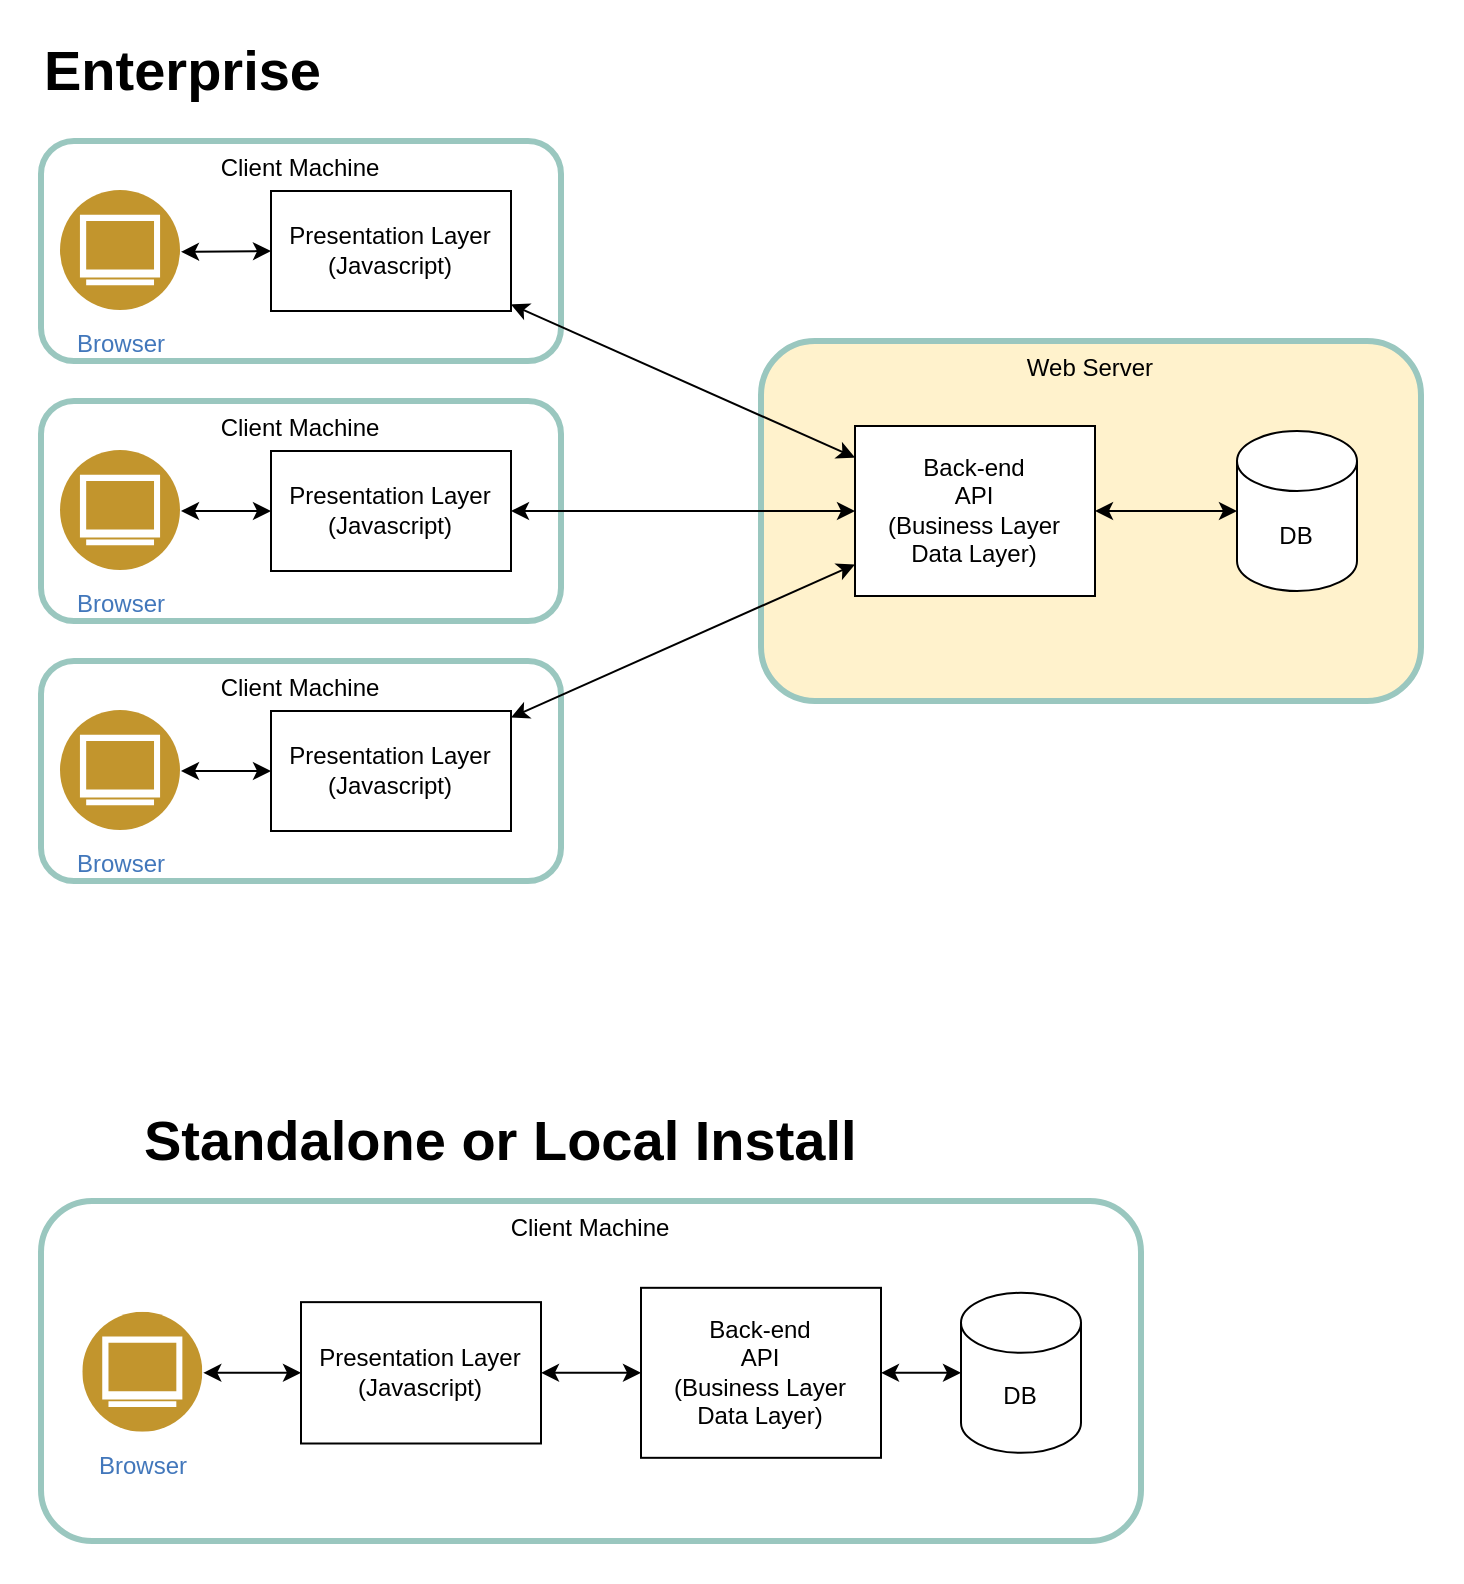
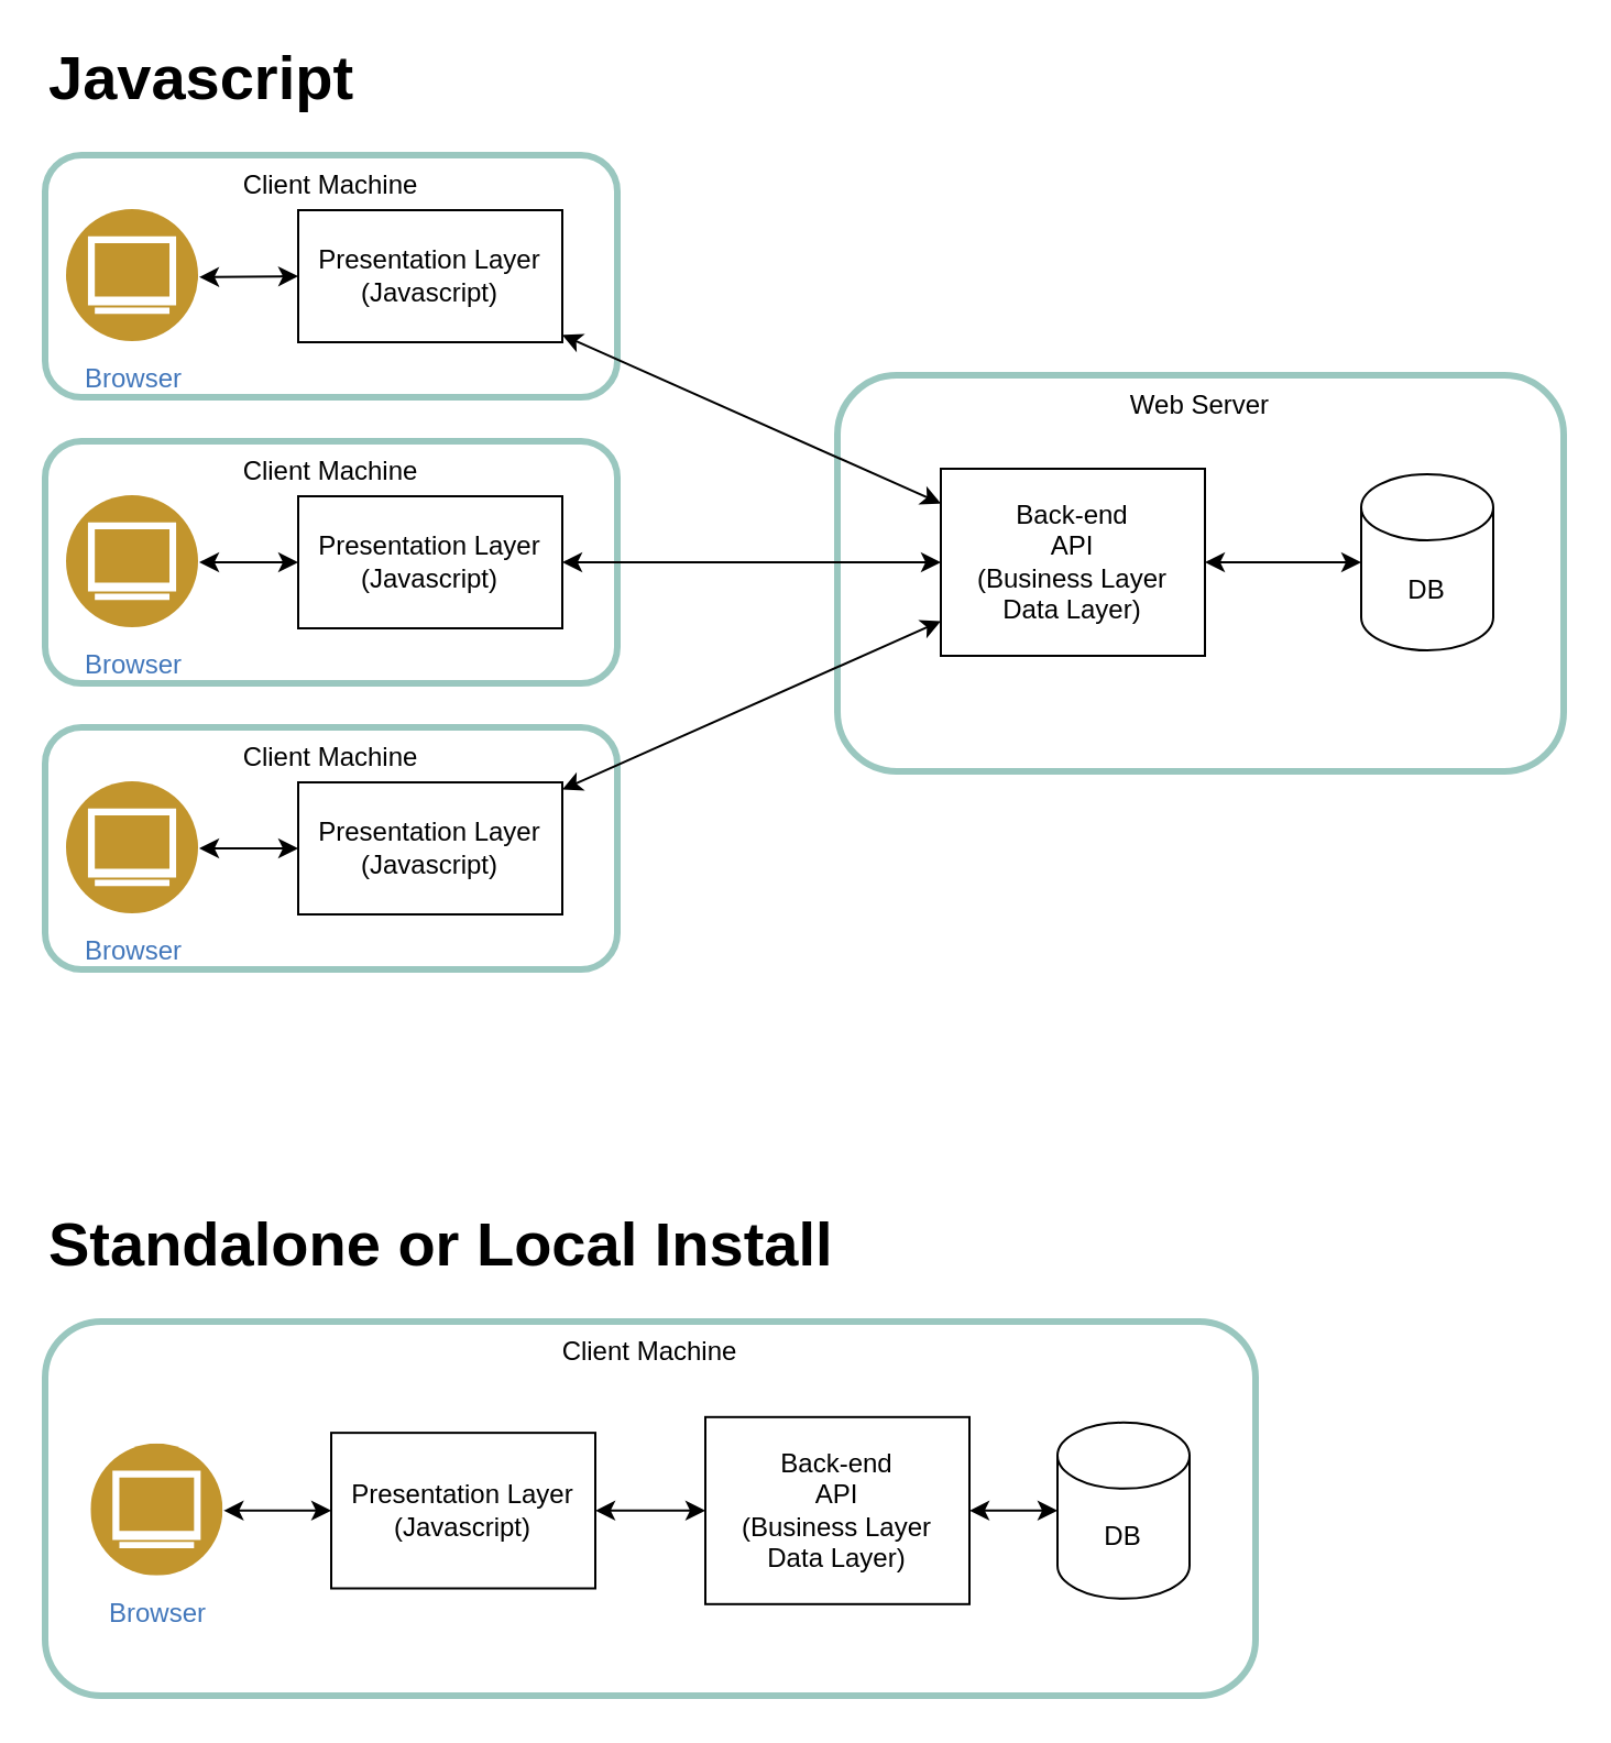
  <mxCell id="0" />
  <mxCell id="1" parent="0" />
- <mxCell id="2" value="Web Server" style="rounded=1;whiteSpace=wrap;html=1;align=center;verticalAlign=top;strokeWidth=3;strokeColor=#9AC7BF;fillColor=#fff2cc;" vertex="1" parent="1"><mxGeometry x="380" y="170" width="330" height="180" as="geometry" /></mxCell>
+ <mxCell id="2" value="Web Server" style="rounded=1;whiteSpace=wrap;html=1;align=center;verticalAlign=top;strokeWidth=3;strokeColor=#9AC7BF;" vertex="1" parent="1"><mxGeometry x="380" y="170" width="330" height="180" as="geometry" /></mxCell>
  <mxCell id="3" value="Back-end&lt;br&gt;API&lt;br&gt;(Business Layer&lt;br&gt;Data Layer)" style="rounded=0;whiteSpace=wrap;html=1;" vertex="1" parent="1"><mxGeometry x="427" y="212.5" width="120" height="85" as="geometry" /></mxCell>
  <mxCell id="4" value="DB" style="shape=cylinder3;whiteSpace=wrap;html=1;boundedLbl=1;backgroundOutline=1;size=15;" vertex="1" parent="1"><mxGeometry x="618" y="215" width="60" height="80" as="geometry" /></mxCell>
  <mxCell id="5" value="" style="endArrow=classic;startArrow=classic;html=1;rounded=0;" edge="1" parent="1" source="3" target="4"><mxGeometry width="50" height="50" relative="1" as="geometry"><mxPoint x="398" y="450" as="sourcePoint" /><mxPoint x="448" y="400" as="targetPoint" /></mxGeometry></mxCell>
  <mxCell id="6" value="" style="group;rounded=1;align=center;arcSize=26;" vertex="1" connectable="0" parent="1"><mxGeometry x="20" y="70" width="260" height="110" as="geometry" /></mxCell>
  <mxCell id="7" value="Client Machine" style="rounded=1;whiteSpace=wrap;html=1;align=center;verticalAlign=top;strokeWidth=3;strokeColor=#9AC7BF;" vertex="1" parent="6"><mxGeometry width="260" height="110" as="geometry" /></mxCell>
  <mxCell id="8" value="Presentation Layer (Javascript)" style="rounded=0;whiteSpace=wrap;html=1;" vertex="1" parent="6"><mxGeometry x="115" y="25" width="120" height="60" as="geometry" /></mxCell>
  <mxCell id="9" style="rounded=0;orthogonalLoop=1;jettySize=auto;html=1;startArrow=classic;startFill=1;" edge="1" parent="6" source="10" target="8"><mxGeometry relative="1" as="geometry" /></mxCell>
  <mxCell id="10" value="Browser" style="image;aspect=fixed;perimeter=ellipsePerimeter;html=1;align=center;shadow=0;dashed=0;fontColor=#4277BB;labelBackgroundColor=default;fontSize=12;spacingTop=3;image=img/lib/ibm/users/browser.svg;verticalAlign=top;" vertex="1" parent="6"><mxGeometry x="10" y="25" width="60" height="60" as="geometry" /></mxCell>
  <mxCell id="11" value="" style="endArrow=classic;startArrow=classic;html=1;rounded=0;" edge="1" parent="1" source="8" target="3"><mxGeometry width="50" height="50" relative="1" as="geometry"><mxPoint x="265" y="265" as="sourcePoint" /><mxPoint x="398" y="265" as="targetPoint" /></mxGeometry></mxCell>
  <mxCell id="12" value="" style="group;rounded=1;" vertex="1" connectable="0" parent="1"><mxGeometry x="20" y="200" width="260" height="110" as="geometry" /></mxCell>
  <mxCell id="13" value="Client Machine" style="rounded=1;whiteSpace=wrap;html=1;align=center;verticalAlign=top;strokeWidth=3;strokeColor=#9AC7BF;" vertex="1" parent="12"><mxGeometry width="260" height="110" as="geometry" /></mxCell>
  <mxCell id="14" value="Presentation Layer (Javascript)" style="rounded=0;whiteSpace=wrap;html=1;" vertex="1" parent="12"><mxGeometry x="115" y="25" width="120" height="60" as="geometry" /></mxCell>
  <mxCell id="15" style="rounded=0;orthogonalLoop=1;jettySize=auto;html=1;startArrow=classic;startFill=1;" edge="1" parent="12" source="16" target="14"><mxGeometry relative="1" as="geometry" /></mxCell>
  <mxCell id="16" value="Browser" style="image;aspect=fixed;perimeter=ellipsePerimeter;html=1;align=center;shadow=0;dashed=0;fontColor=#4277BB;labelBackgroundColor=default;fontSize=12;spacingTop=3;image=img/lib/ibm/users/browser.svg;verticalAlign=top;" vertex="1" parent="12"><mxGeometry x="10" y="25" width="60" height="60" as="geometry" /></mxCell>
  <mxCell id="17" value="" style="group;rounded=0;strokeWidth=1;" vertex="1" connectable="0" parent="1"><mxGeometry x="20" y="330" width="260" height="110" as="geometry" /></mxCell>
  <mxCell id="18" value="Client Machine" style="rounded=1;whiteSpace=wrap;html=1;align=center;verticalAlign=top;strokeWidth=3;strokeColor=#9AC7BF;" vertex="1" parent="17"><mxGeometry width="260" height="110" as="geometry" /></mxCell>
  <mxCell id="19" value="Presentation Layer (Javascript)" style="rounded=0;whiteSpace=wrap;html=1;" vertex="1" parent="17"><mxGeometry x="115" y="25" width="120" height="60" as="geometry" /></mxCell>
  <mxCell id="20" style="rounded=0;orthogonalLoop=1;jettySize=auto;html=1;startArrow=classic;startFill=1;" edge="1" parent="17" source="21" target="19"><mxGeometry relative="1" as="geometry" /></mxCell>
  <mxCell id="21" value="Browser" style="image;aspect=fixed;perimeter=ellipsePerimeter;html=1;align=center;shadow=0;dashed=0;fontColor=#4277BB;labelBackgroundColor=default;fontSize=12;spacingTop=3;image=img/lib/ibm/users/browser.svg;verticalAlign=top;" vertex="1" parent="17"><mxGeometry x="10" y="25" width="60" height="60" as="geometry" /></mxCell>
  <mxCell id="22" style="rounded=0;orthogonalLoop=1;jettySize=auto;html=1;startArrow=classic;startFill=1;" edge="1" parent="1" source="19" target="3"><mxGeometry relative="1" as="geometry"><mxPoint x="255" y="358.288" as="sourcePoint" /></mxGeometry></mxCell>
  <mxCell id="23" value="" style="endArrow=classic;startArrow=classic;html=1;rounded=0;" edge="1" parent="1" source="14" target="3"><mxGeometry width="50" height="50" relative="1" as="geometry"><mxPoint x="255" y="255" as="sourcePoint" /><mxPoint x="420" y="400" as="targetPoint" /></mxGeometry></mxCell>
  <mxCell id="24" value="Client Machine" style="rounded=1;whiteSpace=wrap;html=1;align=center;verticalAlign=top;strokeWidth=3;strokeColor=#9AC7BF;" vertex="1" parent="1"><mxGeometry x="20" y="600" width="550" height="170" as="geometry" /></mxCell>
  <mxCell id="25" style="rounded=0;orthogonalLoop=1;jettySize=auto;html=1;startArrow=classic;startFill=1;" edge="1" parent="1" source="26" target="30"><mxGeometry relative="1" as="geometry" /></mxCell>
  <mxCell id="26" value="Presentation Layer (Javascript)" style="rounded=0;whiteSpace=wrap;html=1;" vertex="1" parent="1"><mxGeometry x="150" y="650.57" width="120" height="70.68" as="geometry" /></mxCell>
  <mxCell id="27" style="rounded=0;orthogonalLoop=1;jettySize=auto;html=1;startArrow=classic;startFill=1;" edge="1" parent="1" source="28" target="26"><mxGeometry relative="1" as="geometry" /></mxCell>
  <mxCell id="28" value="Browser" style="image;aspect=fixed;perimeter=ellipsePerimeter;html=1;align=center;shadow=0;dashed=0;fontColor=#4277BB;labelBackgroundColor=default;fontSize=12;spacingTop=3;image=img/lib/ibm/users/browser.svg;verticalAlign=top;" vertex="1" parent="1"><mxGeometry x="41.154" y="655.909" width="60" height="60" as="geometry" /></mxCell>
  <mxCell id="29" style="rounded=0;orthogonalLoop=1;jettySize=auto;html=1;startArrow=classic;startFill=1;" edge="1" parent="1" source="30" target="31"><mxGeometry relative="1" as="geometry" /></mxCell>
  <mxCell id="30" value="Back-end&lt;br&gt;API&lt;br&gt;(Business Layer&lt;br&gt;Data Layer)" style="rounded=0;whiteSpace=wrap;html=1;" vertex="1" parent="1"><mxGeometry x="320" y="643.41" width="120" height="85" as="geometry" /></mxCell>
  <mxCell id="31" value="DB" style="shape=cylinder3;whiteSpace=wrap;html=1;boundedLbl=1;backgroundOutline=1;size=15;" vertex="1" parent="1"><mxGeometry x="480" y="645.91" width="60" height="80" as="geometry" /></mxCell>
- <mxCell id="32" value="&lt;b&gt;&lt;font style=&quot;font-size: 28px;&quot;&gt;Enterprise&lt;/font&gt;&lt;/b&gt;" style="text;html=1;strokeColor=none;fillColor=none;align=left;verticalAlign=middle;whiteSpace=wrap;rounded=0;" vertex="1" parent="1"><mxGeometry x="20" y="20" width="200" height="30" as="geometry" /></mxCell>
- <mxCell id="33" value="&lt;b&gt;&lt;font style=&quot;font-size: 28px;&quot;&gt;Standalone or Local Install&lt;/font&gt;&lt;/b&gt;" style="text;html=1;strokeColor=none;fillColor=none;align=left;verticalAlign=middle;whiteSpace=wrap;rounded=0;" vertex="1" parent="1"><mxGeometry x="70" y="555" width="420" height="30" as="geometry" /></mxCell>
+ <mxCell id="32" value="&lt;b&gt;&lt;font style=&quot;font-size: 28px;&quot;&gt;Javascript&lt;/font&gt;&lt;/b&gt;" style="text;html=1;strokeColor=none;fillColor=none;align=left;verticalAlign=middle;whiteSpace=wrap;rounded=0;" vertex="1" parent="1"><mxGeometry x="20" y="20" width="200" height="30" as="geometry" /></mxCell>
+ <mxCell id="33" value="&lt;b&gt;&lt;font style=&quot;font-size: 28px;&quot;&gt;Standalone or Local Install&lt;/font&gt;&lt;/b&gt;" style="text;html=1;strokeColor=none;fillColor=none;align=left;verticalAlign=middle;whiteSpace=wrap;rounded=0;" vertex="1" parent="1"><mxGeometry x="20" y="550" width="420" height="30" as="geometry" /></mxCell>
